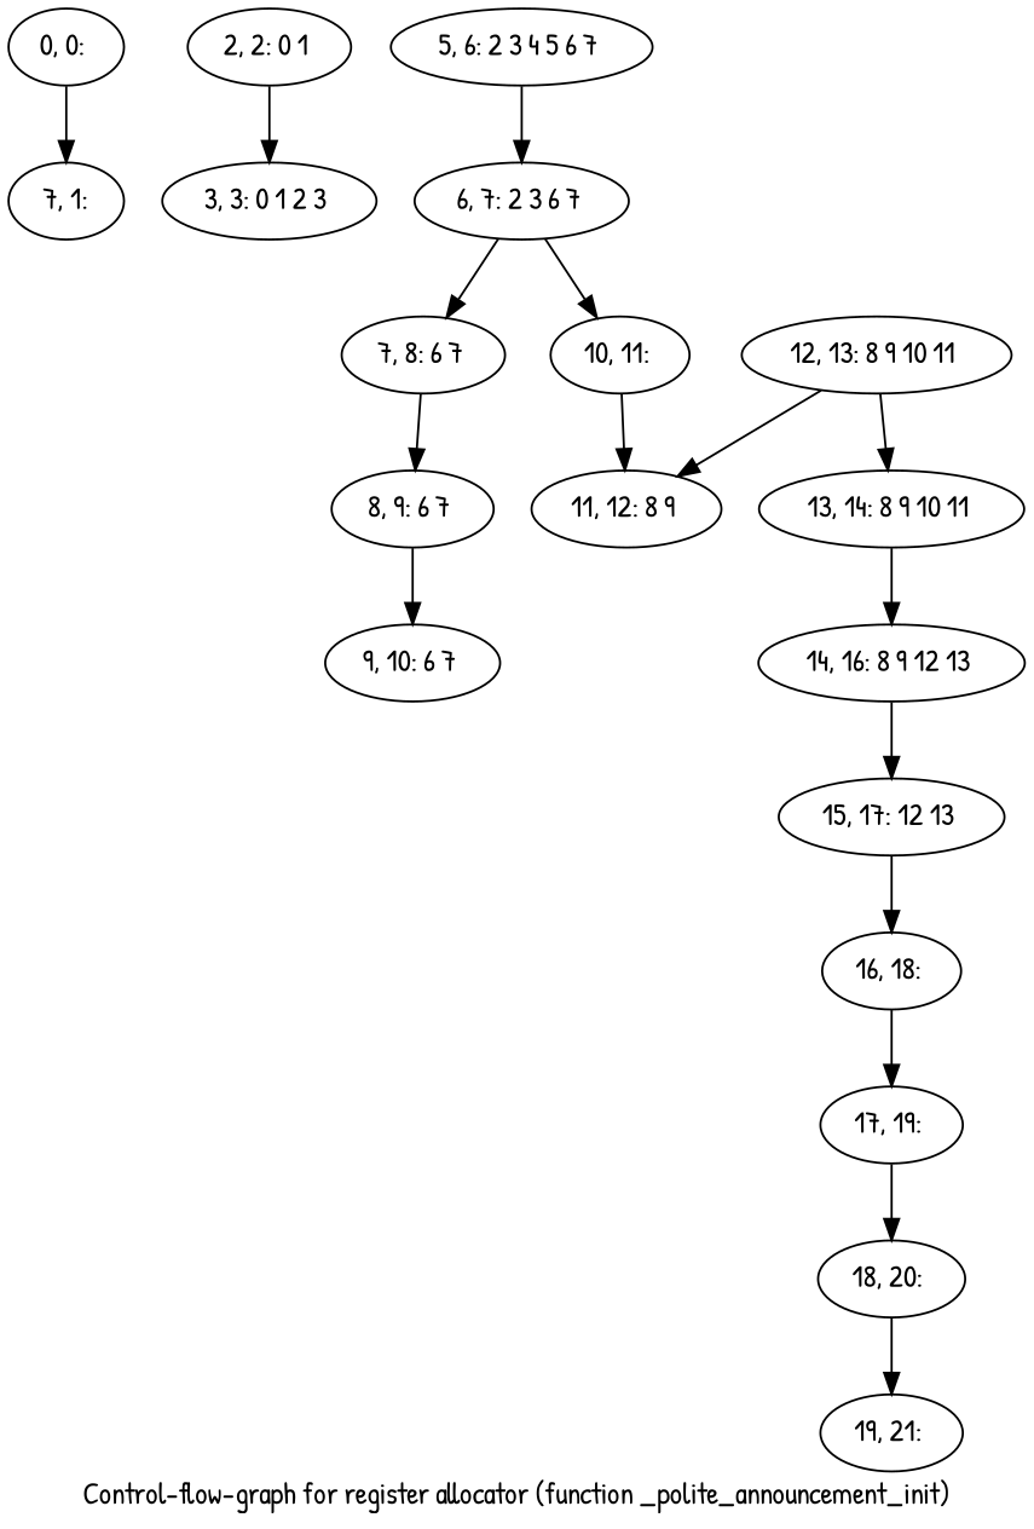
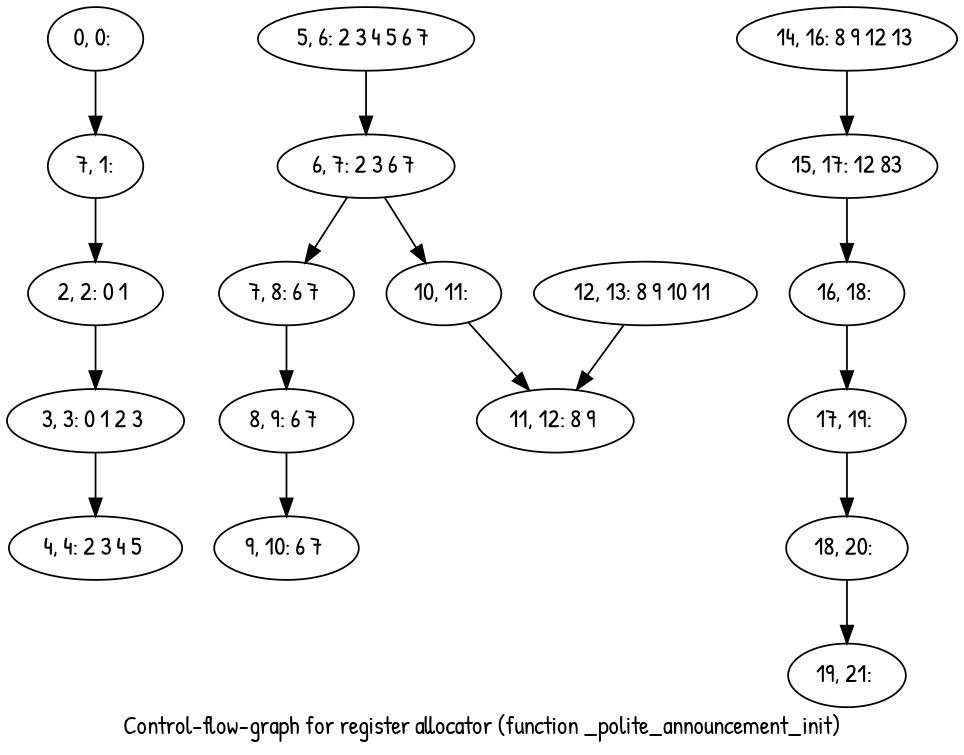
  digraph {
    fontname="Patrick Hand"
    label="Control-flow-graph for register allocator (function _polite_announcement_init)"
    node [fontname="Patrick Hand"]
    edge [fontname="Patrick Hand"]
    n1 [label="0, 0: "]
    n2 [label="7, 1:"]
    n3 [label="2, 2: 0 1 "]
    n4 [label="3, 3: 0 1 2 3 "]
+   n5 [label="4, 4: 2 3 4 5 "]
    n6 [label="5, 6: 2 3 4 5 6 7 "]
    n7 [label="6, 7: 2 3 6 7 "]
    n8 [label="7, 8: 6 7 "]
    n9 [label="10, 11: "]
    n10 [label="8, 9: 6 7 "]
    n11 [label="9, 10: 6 7 "]
    n12 [label="11, 12: 8 9 "]
    n13 [label="12, 13: 8 9 10 11 "]
-   n14 [label="13, 14: 8 9 10 11 "]
    n15 [label="14, 16: 8 9 12 13 "]
-   n16 [label="15, 17: 12 13 "]
+   n16 [label="15, 17: 12 83"]
    n17 [label="16, 18: "]
    n18 [label="17, 19: "]
    n19 [label="18, 20: "]
    n20 [label="19, 21: "]
    n1 -> n2
+   n2 -> n3
    n3 -> n4
+   n4 -> n5
    n6 -> n7
    n7 -> n8
    n7 -> n9
    n8 -> n10
    n9 -> n12
    n10 -> n11
    n13 -> n12
-   n13 -> n14
-   n14 -> n15
    n15 -> n16
    n16 -> n17
    n17 -> n18
    n18 -> n19
    n19 -> n20
  }
